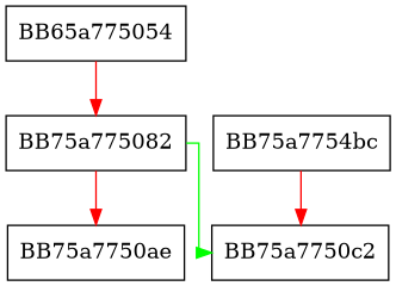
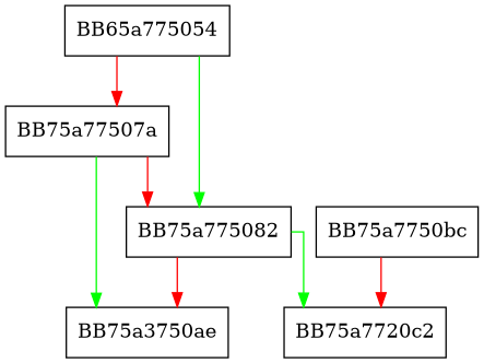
  digraph {
    splines=ortho
    node [shape=box]
    edge [color=red]
    n1 [label=BB65a775054]
    BB75a775082
-   BB75a7750ae
-   BB75a7750c2
-   BB75a7750bc [label=BB75a7754bc]
-   n1 -> BB75a775082
+   BB75a77507a
+   BB75a7750ae [label=BB75a3750ae]
+   BB75a7750c2 [label=BB75a7720c2]
+   BB75a7750bc
+   n1 -> BB75a775082 [color=green]
+   n1 -> BB75a77507a
    BB75a775082 -> BB75a7750ae
    BB75a775082 -> BB75a7750c2 [color=green]
+   BB75a77507a -> BB75a775082
+   BB75a77507a -> BB75a7750ae [color=green]
    BB75a7750bc -> BB75a7750c2
  }
